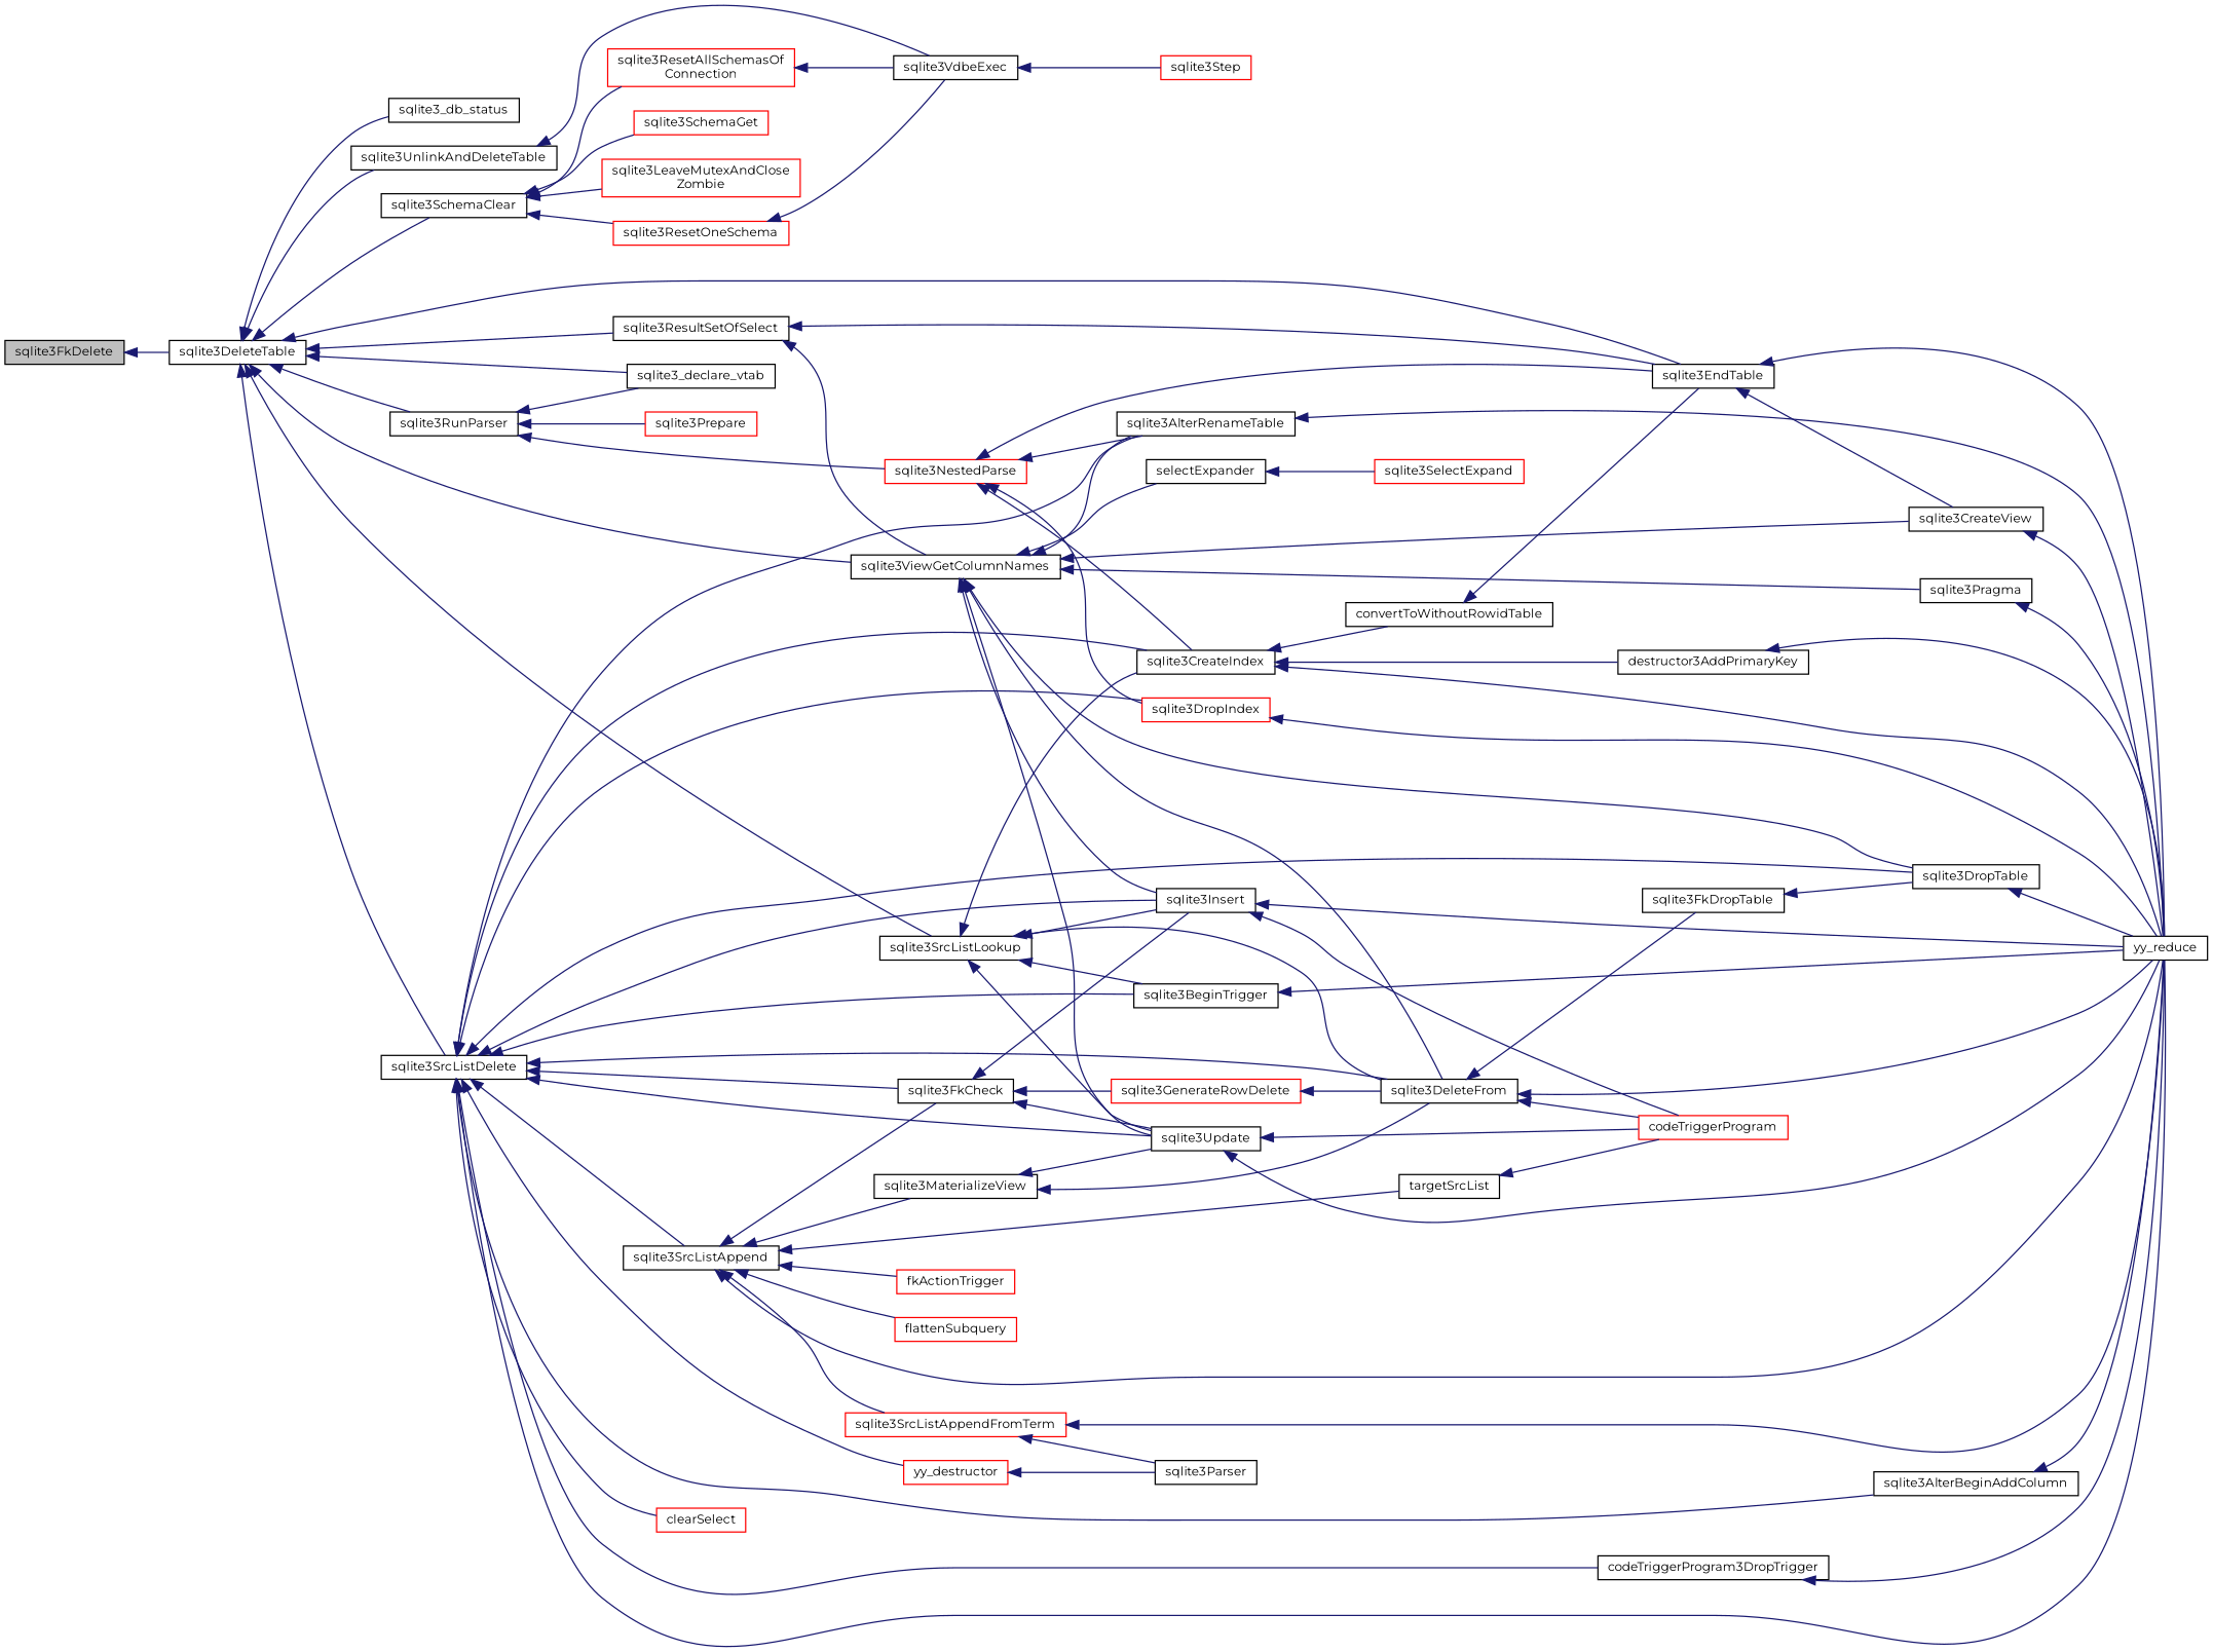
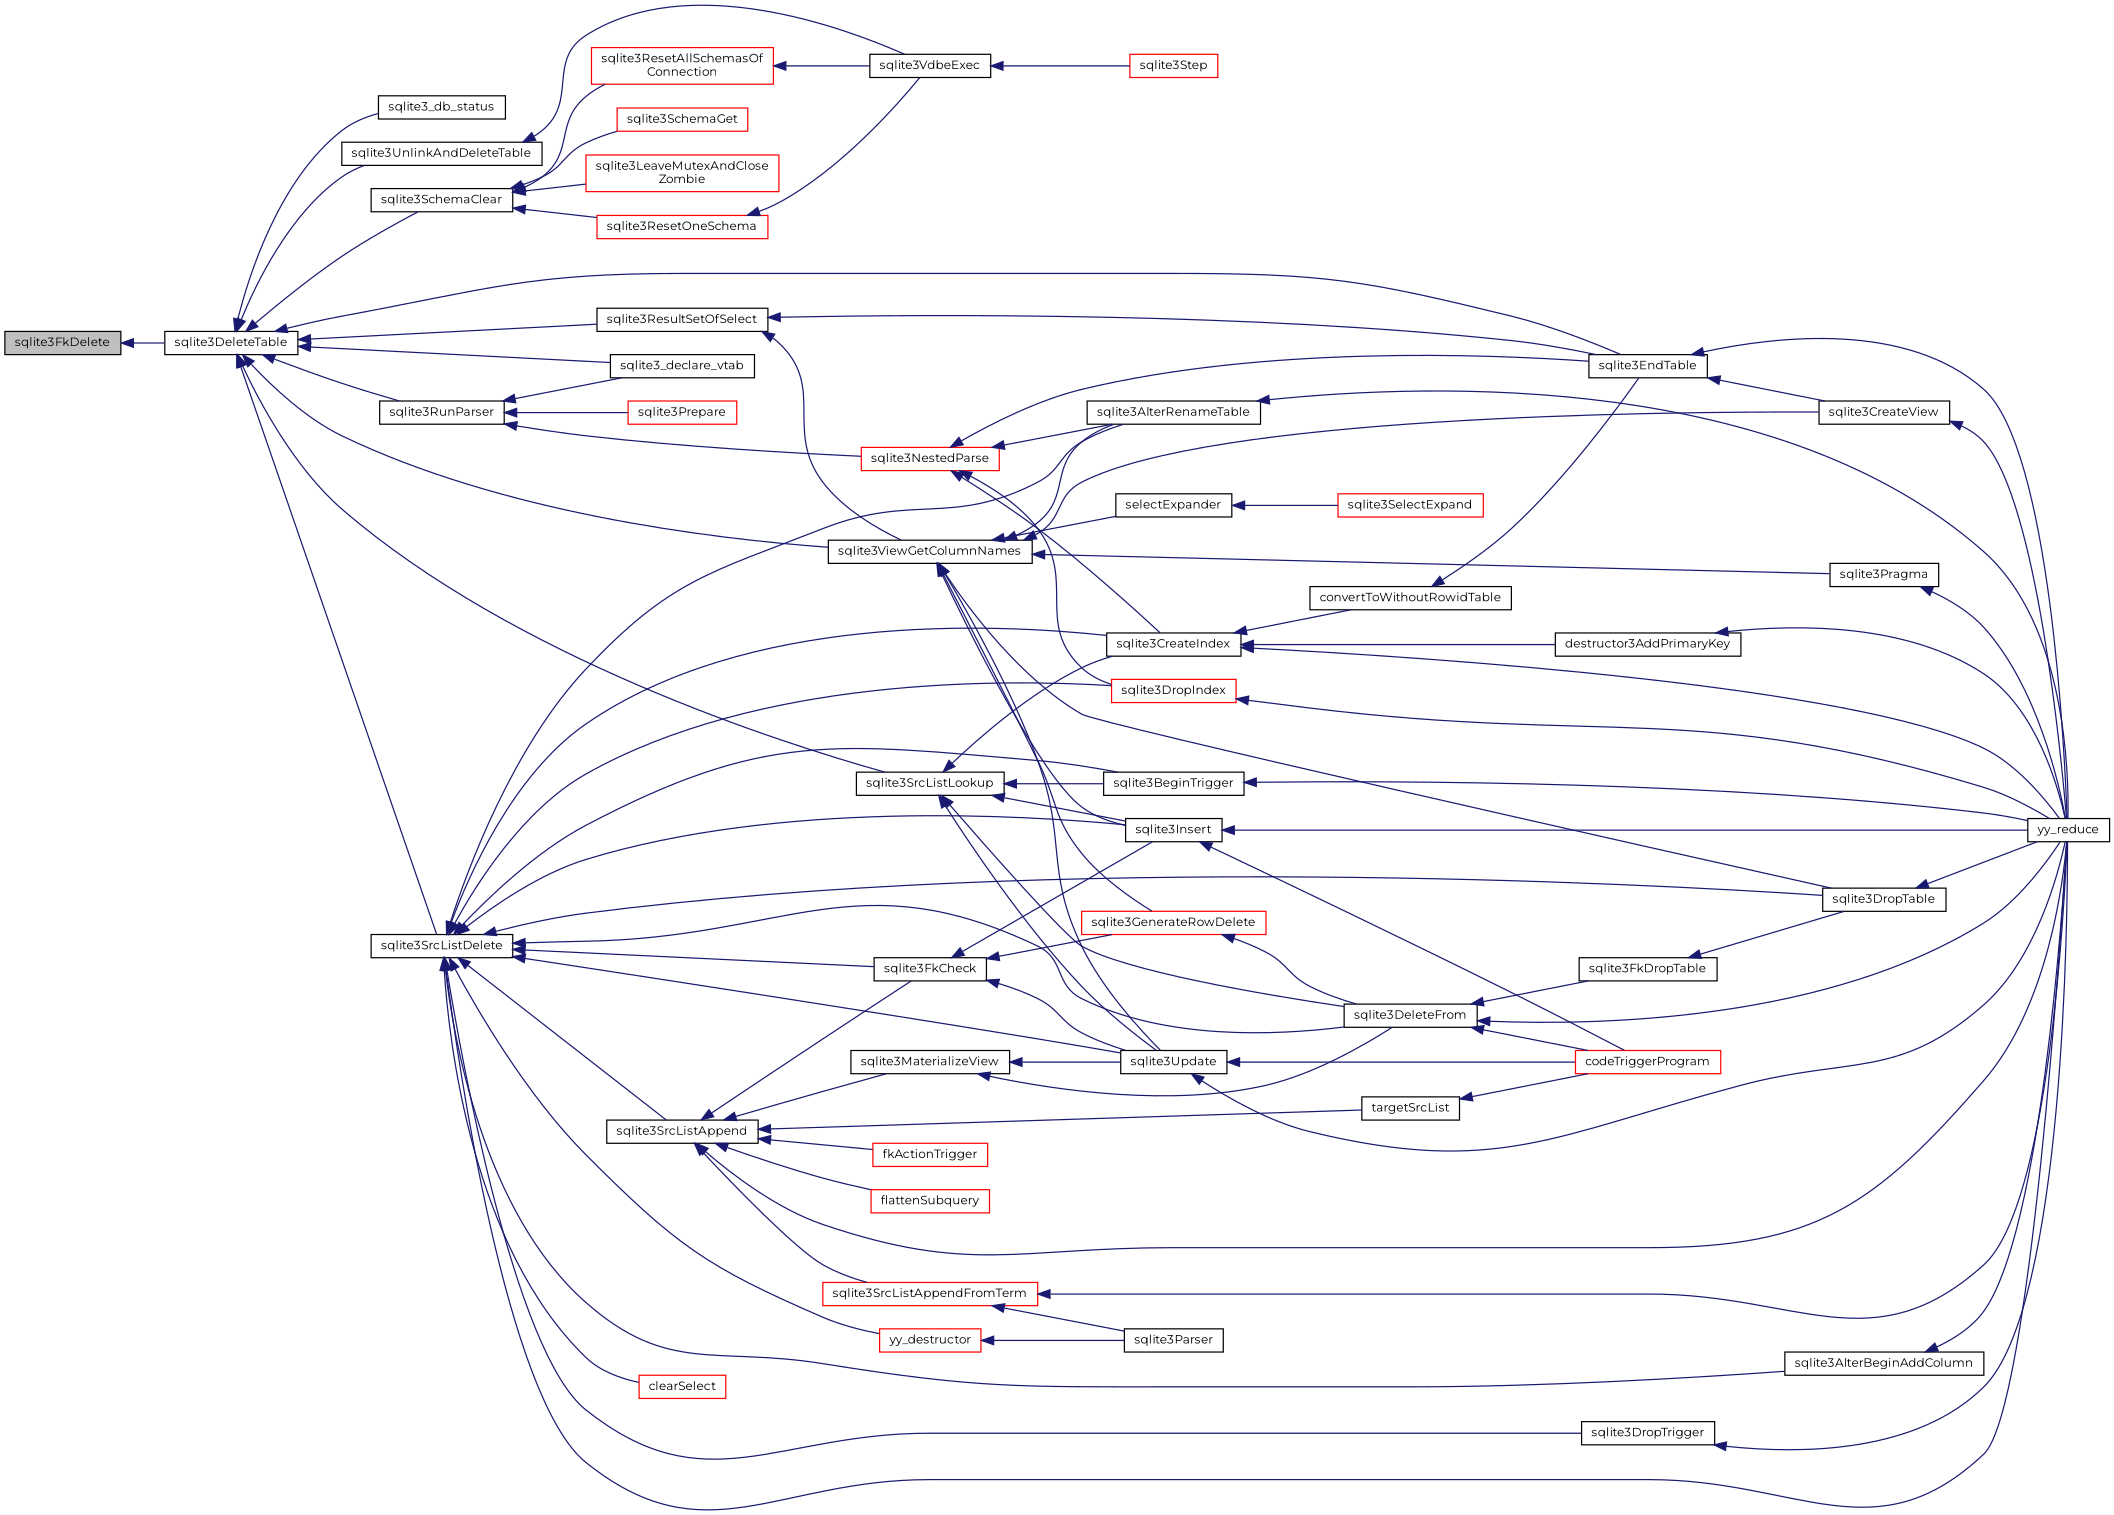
  digraph {
    fontname=Montserrat
    rankdir=LR
    node [color=black fillcolor=white fontname=Montserrat fontsize=10 shape=record style=filled]
    edge [color=midnightblue dir=back fontname=Montserrat fontsize=10 labelfontname=FreeSans labelfontsize=10 style=solid]
    n1 [fillcolor=grey75 fontcolor=black height=0.2 label=sqlite3FkDelete width=0.4]
    n2 [height=0.2 label=sqlite3DeleteTable width=0.4]
    n3 [height=0.2 label=sqlite3_db_status width=0.4]
    n4 [height=0.2 label=sqlite3UnlinkAndDeleteTable width=0.4]
    n5 [height=0.2 label=sqlite3EndTable width=0.4]
    n6 [height=0.2 label=sqlite3ViewGetColumnNames width=0.4]
    n7 [height=0.2 label=sqlite3SrcListDelete width=0.4]
    n8 [height=0.2 label=sqlite3SchemaClear width=0.4]
    n9 [height=0.2 label=sqlite3SrcListLookup width=0.4]
    n10 [height=0.2 label=sqlite3ResultSetOfSelect width=0.4]
    n11 [height=0.2 label=sqlite3_declare_vtab width=0.4]
    n12 [height=0.2 label=sqlite3RunParser width=0.4]
    n13 [height=0.2 label=sqlite3VdbeExec width=0.4]
    n14 [height=0.2 label=sqlite3CreateView width=0.4]
    n15 [height=0.2 label=yy_reduce width=0.4]
    n16 [height=0.2 label=sqlite3AlterRenameTable width=0.4]
    n17 [height=0.2 label=sqlite3DropTable width=0.4]
    n18 [height=0.2 label=sqlite3DeleteFrom width=0.4]
    n19 [height=0.2 label=sqlite3Insert width=0.4]
    n20 [height=0.2 label=sqlite3Pragma width=0.4]
    n21 [height=0.2 label=selectExpander width=0.4]
    n22 [height=0.2 label=sqlite3Update width=0.4]
    n23 [height=0.2 label=sqlite3AlterBeginAddColumn width=0.4]
    n24 [height=0.2 label=sqlite3CreateIndex width=0.4]
    n25 [color=red height=0.2 label=sqlite3DropIndex width=0.4]
    n26 [height=0.2 label=sqlite3SrcListAppend width=0.4]
    n27 [height=0.2 label=sqlite3FkCheck width=0.4]
    n28 [color=red height=0.2 label=clearSelect width=0.4]
    n29 [height=0.2 label=sqlite3BeginTrigger width=0.4]
-   n30 [height=0.2 label=codeTriggerProgram3DropTrigger width=0.4]
+   n30 [height=0.2 label=sqlite3DropTrigger width=0.4]
    n31 [color=red height=0.2 label=yy_destructor width=0.4]
    n32 [color=red height=0.2 label=sqlite3ResetOneSchema width=0.4]
    n33 [color=red height=0.2 label="sqlite3ResetAllSchemasOf\lConnection" width=0.4]
    n34 [color=red height=0.2 label=sqlite3SchemaGet width=0.4]
    n35 [color=red height=0.2 label="sqlite3LeaveMutexAndClose\lZombie" width=0.4]
    n36 [color=red height=0.2 label=sqlite3NestedParse width=0.4]
    n37 [color=red height=0.2 label=sqlite3Prepare width=0.4]
    n38 [color=red height=0.2 label=sqlite3Step width=0.4]
    n39 [height=0.2 label=sqlite3Parser width=0.4]
    n40 [height=0.2 label=sqlite3FkDropTable width=0.4]
    n41 [color=red height=0.2 label=codeTriggerProgram width=0.4]
    n42 [color=red height=0.2 label=sqlite3SelectExpand width=0.4]
    n43 [height=0.2 label=destructor3AddPrimaryKey width=0.4]
    n44 [height=0.2 label=convertToWithoutRowidTable width=0.4]
    n45 [color=red height=0.2 label=sqlite3SrcListAppendFromTerm width=0.4]
    n46 [height=0.2 label=sqlite3MaterializeView width=0.4]
    n47 [color=red height=0.2 label=fkActionTrigger width=0.4]
    n48 [color=red height=0.2 label=flattenSubquery width=0.4]
    n49 [height=0.2 label=targetSrcList width=0.4]
    n50 [color=red height=0.2 label=sqlite3GenerateRowDelete width=0.4]
    n1 -> n2
    n2 -> n3
    n2 -> n4
    n2 -> n5
    n2 -> n6
    n2 -> n7
    n2 -> n8
    n2 -> n9
    n2 -> n10
    n2 -> n11
    n2 -> n12
    n4 -> n13
    n5 -> n14
    n5 -> n15
    n6 -> n14
    n6 -> n16
    n6 -> n17
-   n6 -> n18
+   n6 -> n50
    n6 -> n19
    n6 -> n20
    n6 -> n21
    n6 -> n22
    n7 -> n15
    n7 -> n16
    n7 -> n17
    n7 -> n18
    n7 -> n19
    n7 -> n22
    n7 -> n23
    n7 -> n24
    n7 -> n25
    n7 -> n26
    n7 -> n27
    n7 -> n28
    n7 -> n29
    n7 -> n30
    n7 -> n31
    n8 -> n32
    n8 -> n33
    n8 -> n34
    n8 -> n35
    n9 -> n18
    n9 -> n19
    n9 -> n22
    n9 -> n24
    n9 -> n29
    n10 -> n5
    n10 -> n6
    n12 -> n11
    n12 -> n36
    n12 -> n37
    n13 -> n38
    n14 -> n15
    n16 -> n15
    n17 -> n15
    n18 -> n15
    n18 -> n40
    n18 -> n41
    n19 -> n15
    n19 -> n41
    n20 -> n15
    n21 -> n42
    n22 -> n15
    n22 -> n41
    n23 -> n15
    n24 -> n15
    n24 -> n43
    n24 -> n44
    n25 -> n15
    n26 -> n15
    n26 -> n27
    n26 -> n45
    n26 -> n46
    n26 -> n47
    n26 -> n48
    n26 -> n49
    n27 -> n19
    n27 -> n22
    n27 -> n50
    n29 -> n15
    n30 -> n15
    n31 -> n39
    n32 -> n13
    n33 -> n13
    n36 -> n5
    n36 -> n16
    n36 -> n24
    n36 -> n25
    n40 -> n17
    n43 -> n15
    n44 -> n5
    n45 -> n15
    n45 -> n39
    n46 -> n18
    n46 -> n22
    n49 -> n41
    n50 -> n18
  }
